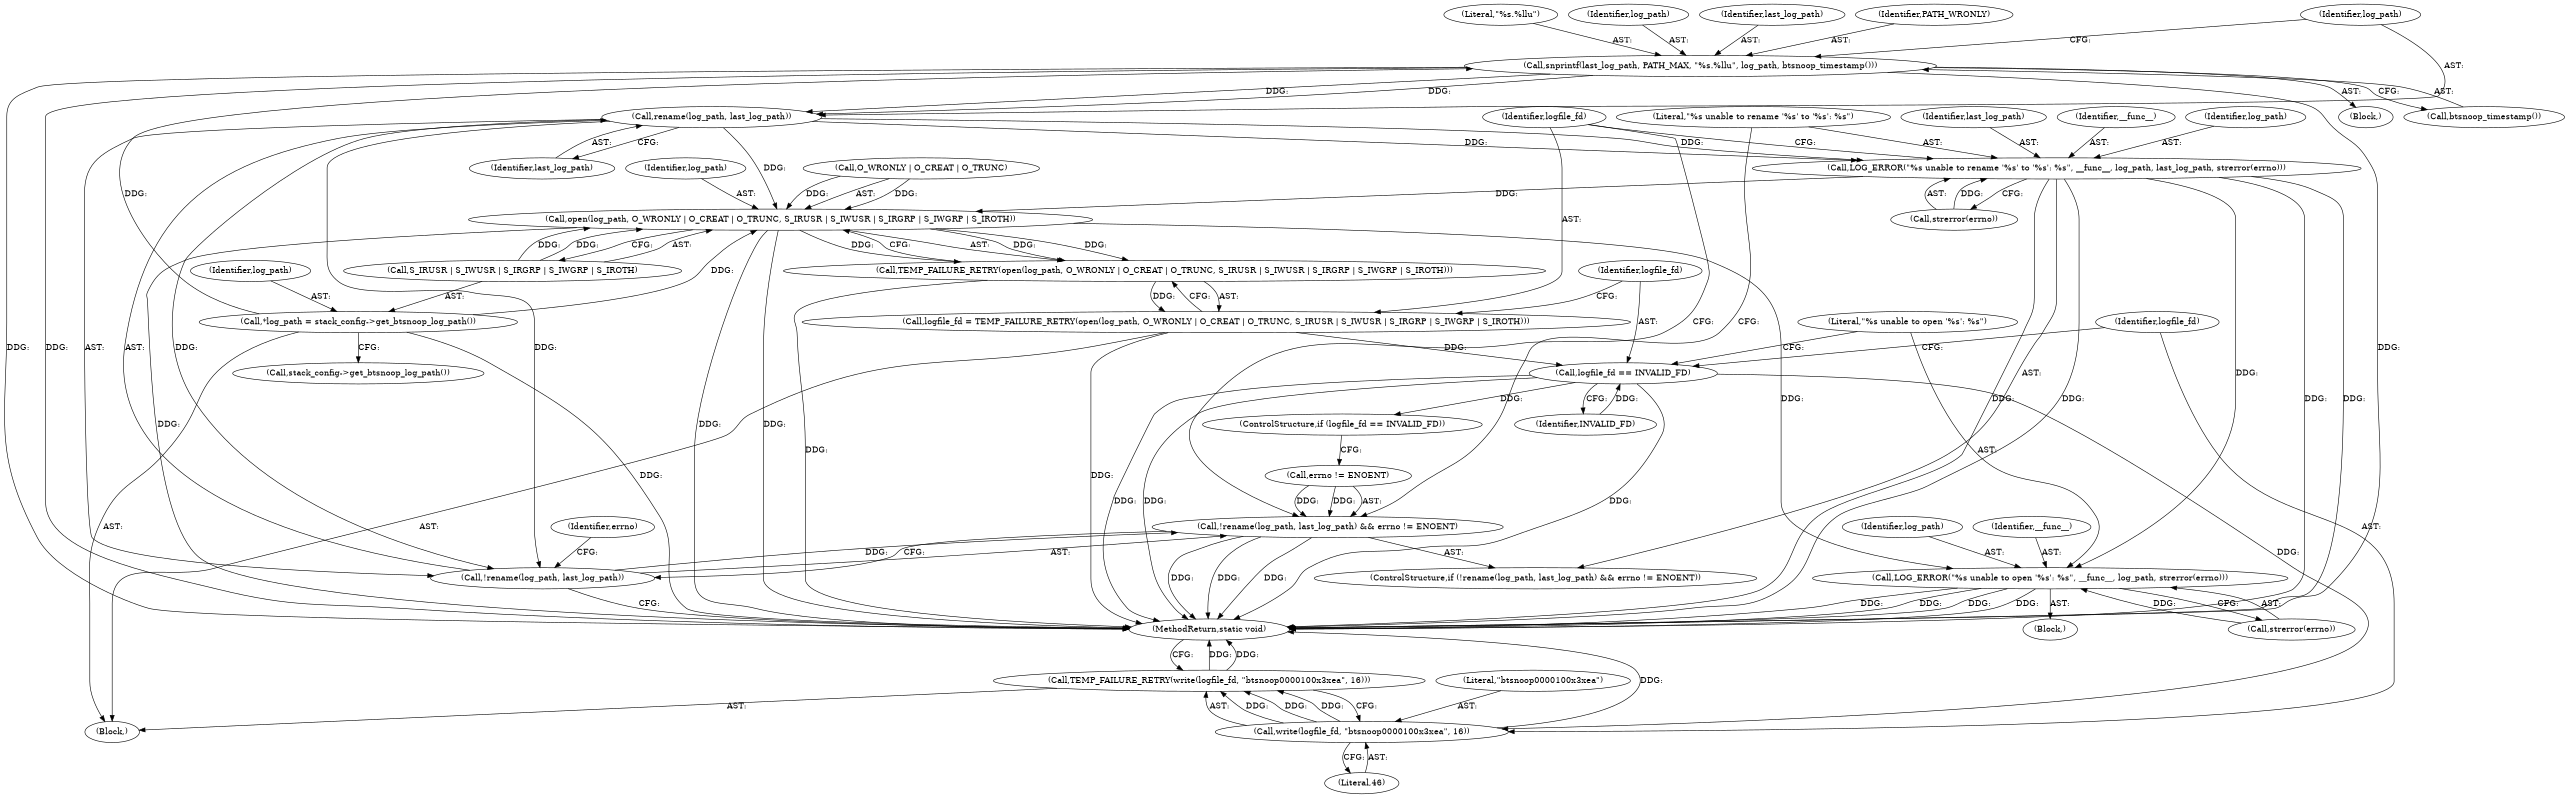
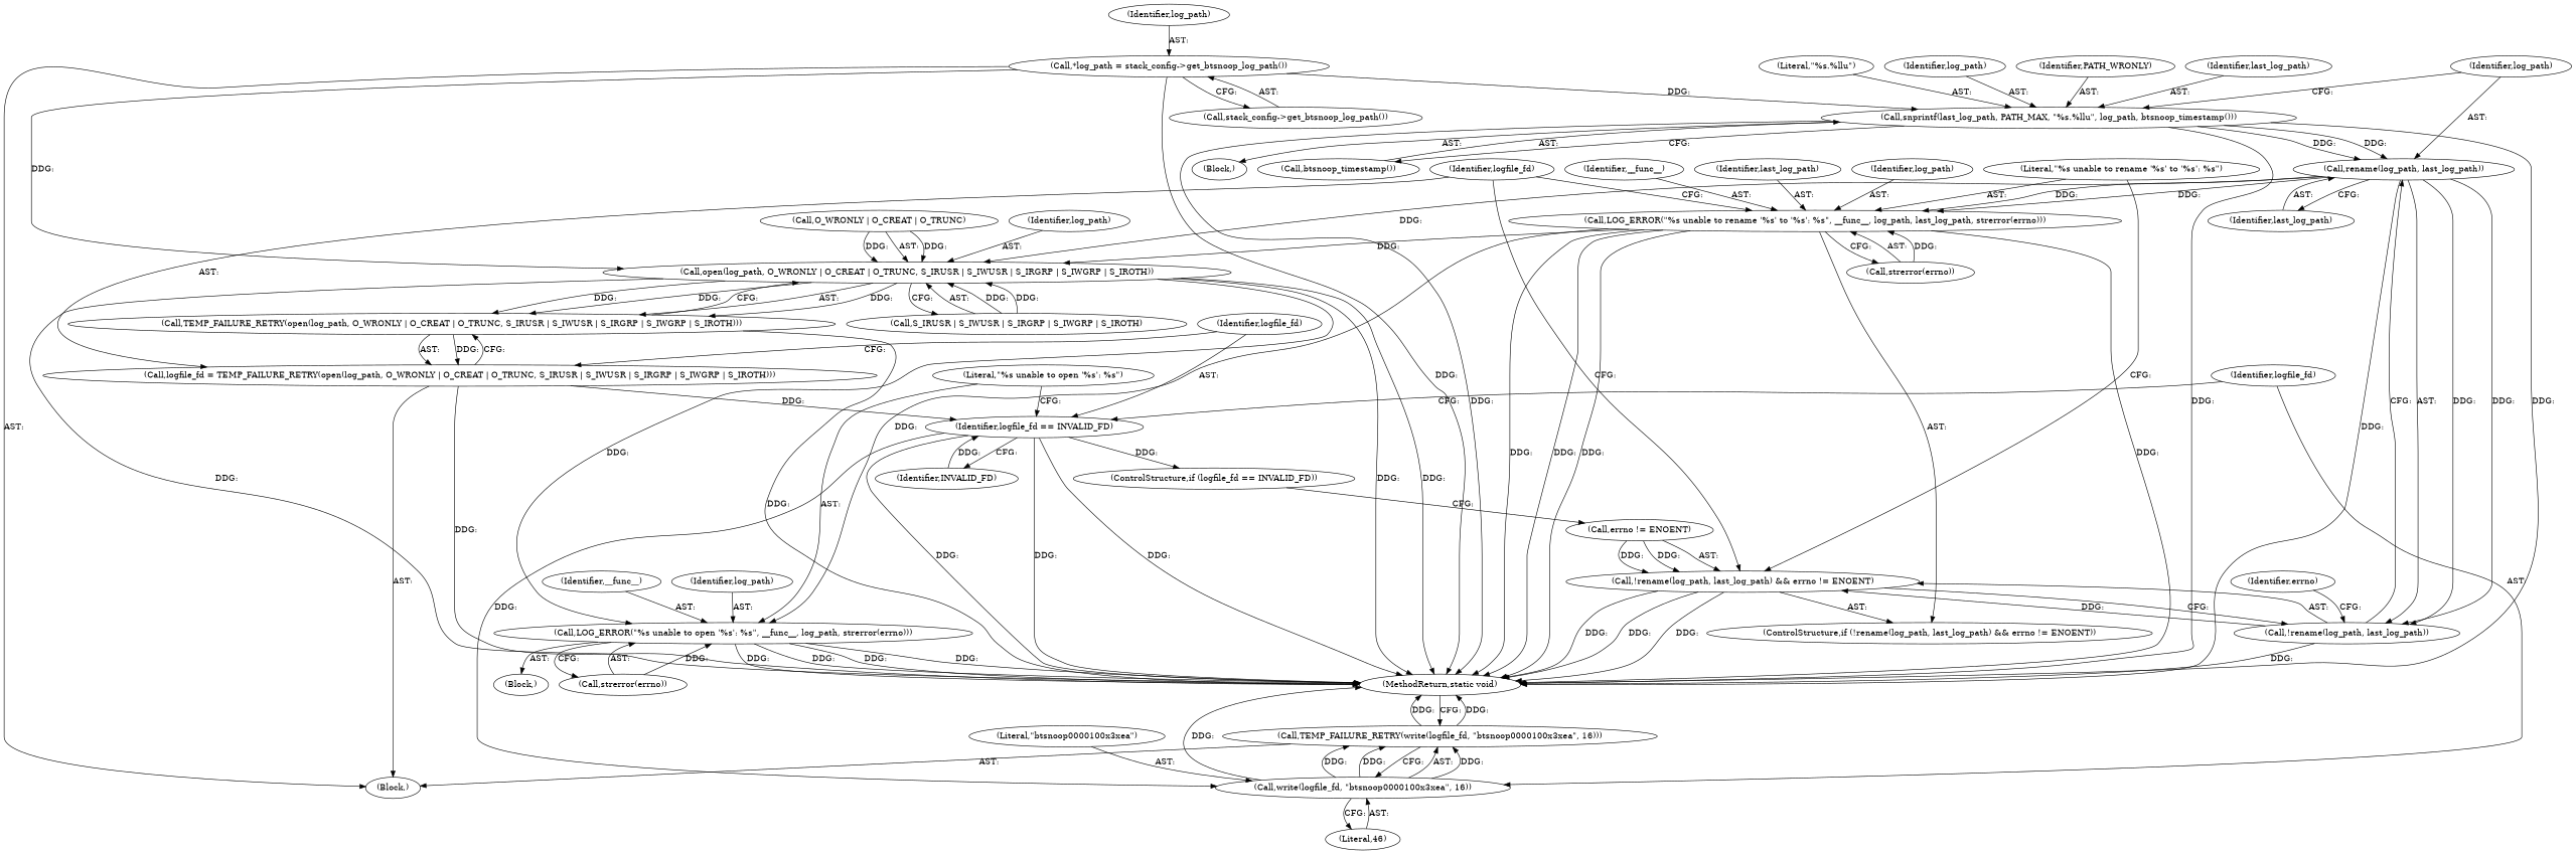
  digraph {
    n1 [label="(Call,snprintf(last_log_path, PATH_MAX, \"%s.%llu\", log_path, btsnoop_timestamp()))"]
    n2 [label="(Call,rename(log_path, last_log_path))"]
    n3 [label="(Block,)"]
    n4 [label="(Call,btsnoop_timestamp())"]
    n5 [label="(MethodReturn,static void)"]
    n6 [label="(Call,open(log_path, O_WRONLY | O_CREAT | O_TRUNC, S_IRUSR | S_IWUSR | S_IRGRP | S_IWGRP | S_IROTH))"]
    n7 [label="(Call,!rename(log_path, last_log_path))"]
    n8 [label="(Call,LOG_ERROR(\"%s unable to rename '%s' to '%s': %s\", __func__, log_path, last_log_path, strerror(errno)))"]
    n9 [label="(Identifier,last_log_path)"]
    n10 [label="(Call,TEMP_FAILURE_RETRY(write(logfile_fd, \"btsnoop\0\0\0\0\1\0\0\x3\xea\", 16)))"]
    n11 [label="(Call,*log_path = stack_config->get_btsnoop_log_path())"]
    n12 [label="(Call,stack_config->get_btsnoop_log_path())"]
    n13 [label="(Block,)"]
    n14 [label="(Call,LOG_ERROR(\"%s unable to open '%s': %s\", __func__, log_path, strerror(errno)))"]
    n15 [label="(Call,TEMP_FAILURE_RETRY(open(log_path, O_WRONLY | O_CREAT | O_TRUNC, S_IRUSR | S_IWUSR | S_IRGRP | S_IWGRP | S_IROTH)))"]
    n16 [label="(Call,S_IRUSR | S_IWUSR | S_IRGRP | S_IWGRP | S_IROTH)"]
    n17 [label="(Call,!rename(log_path, last_log_path) && errno != ENOENT)"]
    n18 [label="(ControlStructure,if (!rename(log_path, last_log_path) && errno != ENOENT))"]
    n19 [label="(Call,strerror(errno))"]
    n20 [label="(Call,errno != ENOENT)"]
    n21 [label="(Call,strerror(errno))"]
    n22 [label="(Block,)"]
    n23 [label="(Call,logfile_fd = TEMP_FAILURE_RETRY(open(log_path, O_WRONLY | O_CREAT | O_TRUNC, S_IRUSR | S_IWUSR | S_IRGRP | S_IWGRP | S_IROTH)))"]
-   n24 [label="(Call,logfile_fd == INVALID_FD)"]
+   n24 [label="(Identifier,logfile_fd == INVALID_FD)"]
    n25 [label="(Call,write(logfile_fd, \"btsnoop\0\0\0\0\1\0\0\x3\xea\", 16))"]
    n26 [label="(ControlStructure,if (logfile_fd == INVALID_FD))"]
    n27 [label="(Identifier,INVALID_FD)"]
    n28 [label="(Literal,46)"]
    n29 [label="(Literal,\"btsnoop\0\0\0\0\1\0\0\x3\xea\")"]
    n30 [label="(Identifier,__func__)"]
    n31 [label="(Call,O_WRONLY | O_CREAT | O_TRUNC)"]
    n32 [label="(Identifier,errno)"]
    n33 [label="(Identifier,last_log_path)"]
    n34 [label="(Literal,\"%s.%llu\")"]
    n35 [label="(Identifier,log_path)"]
    n36 [label="(Identifier,log_path)"]
    n37 [label="(Identifier,logfile_fd)"]
    n38 [label="(Identifier,__func__)"]
    n39 [label="(Identifier,logfile_fd)"]
    n40 [label="(Identifier,log_path)"]
    n41 [label="(Identifier,log_path)"]
    n42 [label="(Identifier,logfile_fd)"]
    n43 [label="(Identifier,log_path)"]
    n44 [label="(Identifier,log_path)"]
    n45 [label="(Literal,\"%s unable to rename '%s' to '%s': %s\")"]
    n46 [label="(Identifier,last_log_path)"]
    n47 [label="(Literal,\"%s unable to open '%s': %s\")"]
    n48 [label="(Identifier,PATH_WRONLY)"]
    n1 -> n2 [label="DDG: "]
    n1 -> n2 [label="DDG: "]
    n1 -> n3 [label="AST: "]
    n1 -> n4 [label="CFG: "]
    n1 -> n5 [label="DDG: "]
    n1 -> n5 [label="DDG: "]
    n1 -> n5 [label="DDG: "]
+   n2 -> n5 [label="DDG: "]
    n2 -> n6 [label="DDG: "]
    n2 -> n7 [label="AST: "]
    n2 -> n7 [label="DDG: "]
    n2 -> n7 [label="DDG: "]
    n2 -> n8 [label="DDG: "]
    n2 -> n8 [label="DDG: "]
    n2 -> n9 [label="CFG: "]
    n4 -> n1 [label="AST: "]
    n5 -> n10 [label="CFG: "]
    n6 -> n5 [label="DDG: "]
    n6 -> n5 [label="DDG: "]
    n6 -> n5 [label="DDG: "]
    n6 -> n14 [label="DDG: "]
    n6 -> n15 [label="AST: "]
    n6 -> n15 [label="DDG: "]
    n6 -> n15 [label="DDG: "]
    n6 -> n15 [label="DDG: "]
    n6 -> n16 [label="CFG: "]
-   n7 -> n2 [label="AST: "]
-   n7 -> n5 [label="CFG: "]
+   n7 -> n2 [label="CFG: "]
+   n7 -> n5 [label="DDG: "]
    n7 -> n17 [label="AST: "]
    n7 -> n17 [label="DDG: "]
    n8 -> n5 [label="DDG: "]
    n8 -> n5 [label="DDG: "]
    n8 -> n5 [label="DDG: "]
    n8 -> n5 [label="DDG: "]
    n8 -> n6 [label="DDG: "]
    n8 -> n14 [label="DDG: "]
    n8 -> n18 [label="AST: "]
    n8 -> n19 [label="CFG: "]
    n9 -> n2 [label="AST: "]
    n10 -> n5 [label="DDG: "]
    n10 -> n5 [label="DDG: "]
    n10 -> n13 [label="AST: "]
    n10 -> n25 [label="CFG: "]
    n11 -> n1 [label="DDG: "]
    n11 -> n5 [label="DDG: "]
    n11 -> n6 [label="DDG: "]
    n11 -> n12 [label="CFG: "]
    n11 -> n13 [label="AST: "]
-   n16 -> n11 [label="AST: "]
+   n12 -> n11 [label="AST: "]
    n14 -> n5 [label="DDG: "]
    n14 -> n5 [label="DDG: "]
    n14 -> n5 [label="DDG: "]
    n14 -> n5 [label="DDG: "]
    n14 -> n21 [label="CFG: "]
    n14 -> n22 [label="AST: "]
    n15 -> n5 [label="DDG: "]
    n15 -> n6 [label="CFG: "]
    n15 -> n23 [label="AST: "]
    n15 -> n23 [label="DDG: "]
    n16 -> n6 [label="AST: "]
    n16 -> n6 [label="DDG: "]
    n16 -> n6 [label="DDG: "]
    n17 -> n5 [label="DDG: "]
    n17 -> n5 [label="DDG: "]
    n17 -> n5 [label="DDG: "]
    n17 -> n7 [label="CFG: "]
    n17 -> n18 [label="AST: "]
    n19 -> n8 [label="AST: "]
    n19 -> n8 [label="DDG: "]
    n20 -> n17 [label="AST: "]
    n20 -> n17 [label="DDG: "]
    n20 -> n17 [label="DDG: "]
    n21 -> n14 [label="AST: "]
    n21 -> n14 [label="DDG: "]
    n23 -> n5 [label="DDG: "]
    n23 -> n13 [label="AST: "]
    n23 -> n15 [label="CFG: "]
    n23 -> n24 [label="DDG: "]
    n24 -> n5 [label="DDG: "]
    n24 -> n5 [label="DDG: "]
    n24 -> n5 [label="DDG: "]
    n24 -> n25 [label="DDG: "]
    n24 -> n26 [label="DDG: "]
    n24 -> n27 [label="CFG: "]
    n25 -> n5 [label="DDG: "]
    n25 -> n10 [label="AST: "]
    n25 -> n10 [label="DDG: "]
    n25 -> n10 [label="DDG: "]
    n25 -> n10 [label="DDG: "]
    n25 -> n28 [label="CFG: "]
    n26 -> n20 [label="CFG: "]
    n27 -> n24 [label="DDG: "]
    n28 -> n25 [label="AST: "]
    n29 -> n25 [label="AST: "]
    n30 -> n14 [label="AST: "]
    n31 -> n6 [label="AST: "]
    n31 -> n6 [label="DDG: "]
    n31 -> n6 [label="DDG: "]
    n32 -> n7 [label="CFG: "]
    n33 -> n1 [label="AST: "]
    n34 -> n1 [label="AST: "]
    n35 -> n1 [label="AST: "]
    n36 -> n6 [label="AST: "]
    n37 -> n8 [label="CFG: "]
    n37 -> n17 [label="CFG: "]
    n37 -> n23 [label="AST: "]
    n38 -> n8 [label="AST: "]
    n39 -> n24 [label="CFG: "]
    n39 -> n25 [label="AST: "]
    n40 -> n8 [label="AST: "]
    n41 -> n14 [label="AST: "]
    n42 -> n23 [label="CFG: "]
    n42 -> n24 [label="AST: "]
    n43 -> n11 [label="AST: "]
    n44 -> n1 [label="CFG: "]
    n44 -> n2 [label="AST: "]
    n45 -> n8 [label="AST: "]
    n45 -> n17 [label="CFG: "]
    n46 -> n8 [label="AST: "]
    n47 -> n14 [label="AST: "]
    n47 -> n24 [label="CFG: "]
    n48 -> n1 [label="AST: "]
  }
